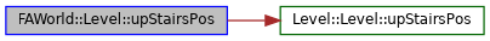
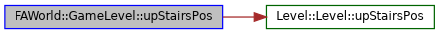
  digraph {
    rankdir=LR
    node [fontname=Helvetica fontsize=10 shape=record style=filled]
-   n1 [color=blue fillcolor=grey75 fontcolor=black height=0.2 label="FAWorld::Level::upStairsPos" width=0.4]
+   n1 [color=blue fillcolor=grey75 fontcolor=black height=0.2 label="FAWorld::GameLevel::upStairsPos" width=0.4]
    n2 [color=darkgreen fillcolor=white height=0.2 label="Level::Level::upStairsPos" width=0.4]
    n1 -> n2 [color=brown fontname=Helvetica fontsize=10 labelfontname=Helvetica labelfontsize=10 style=solid]
  }
